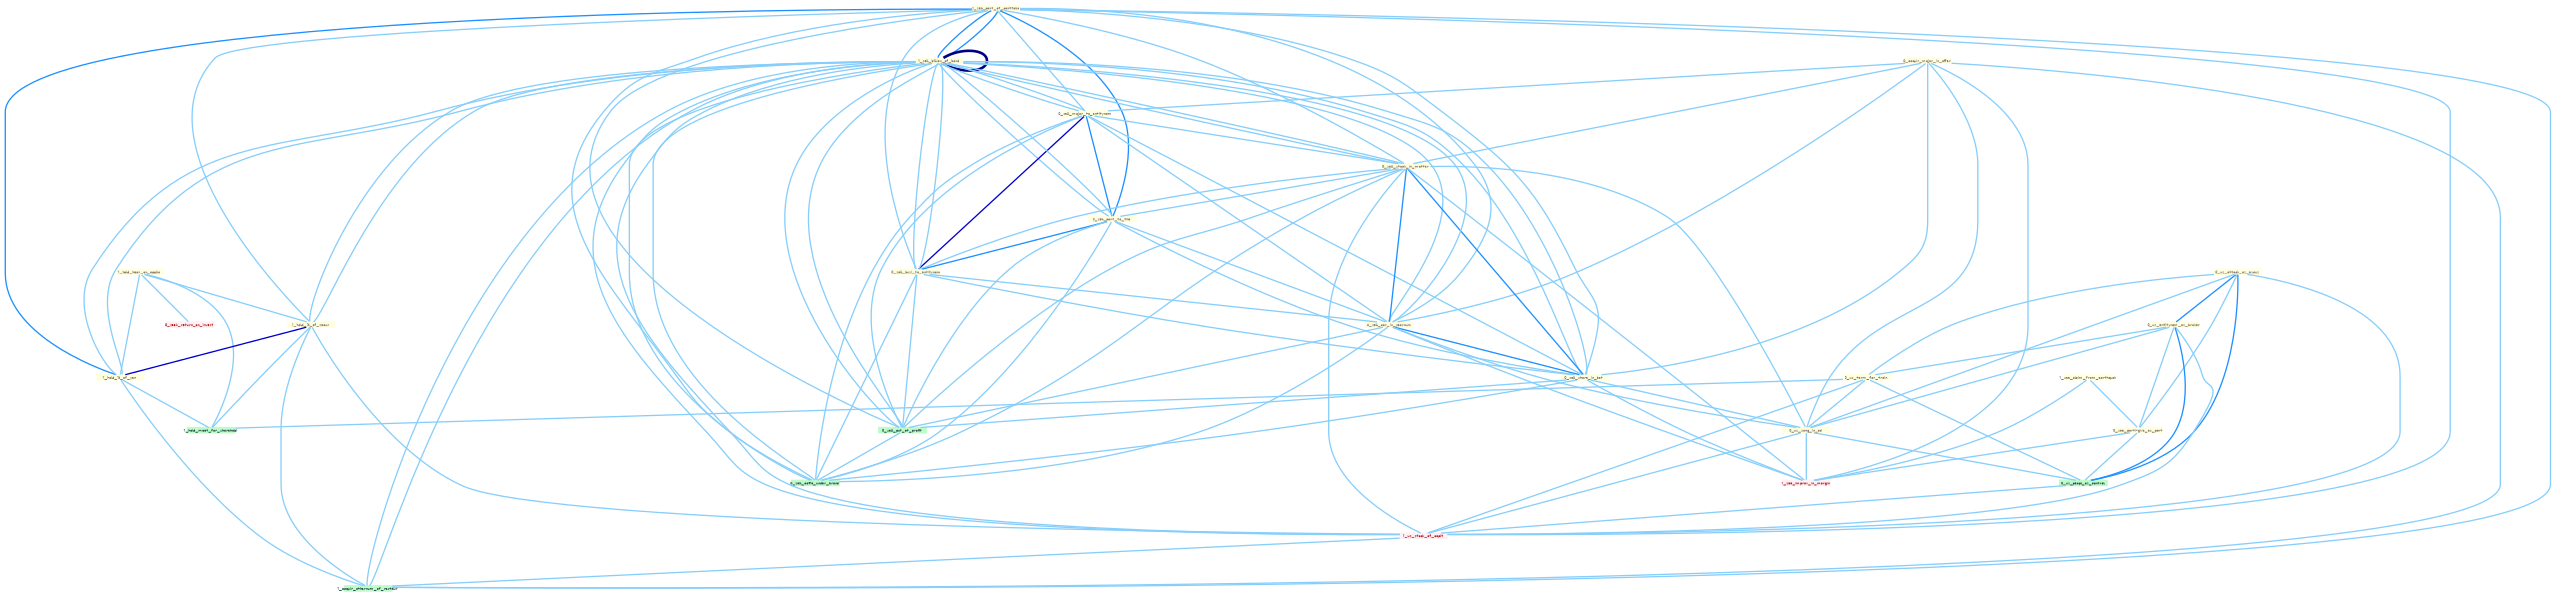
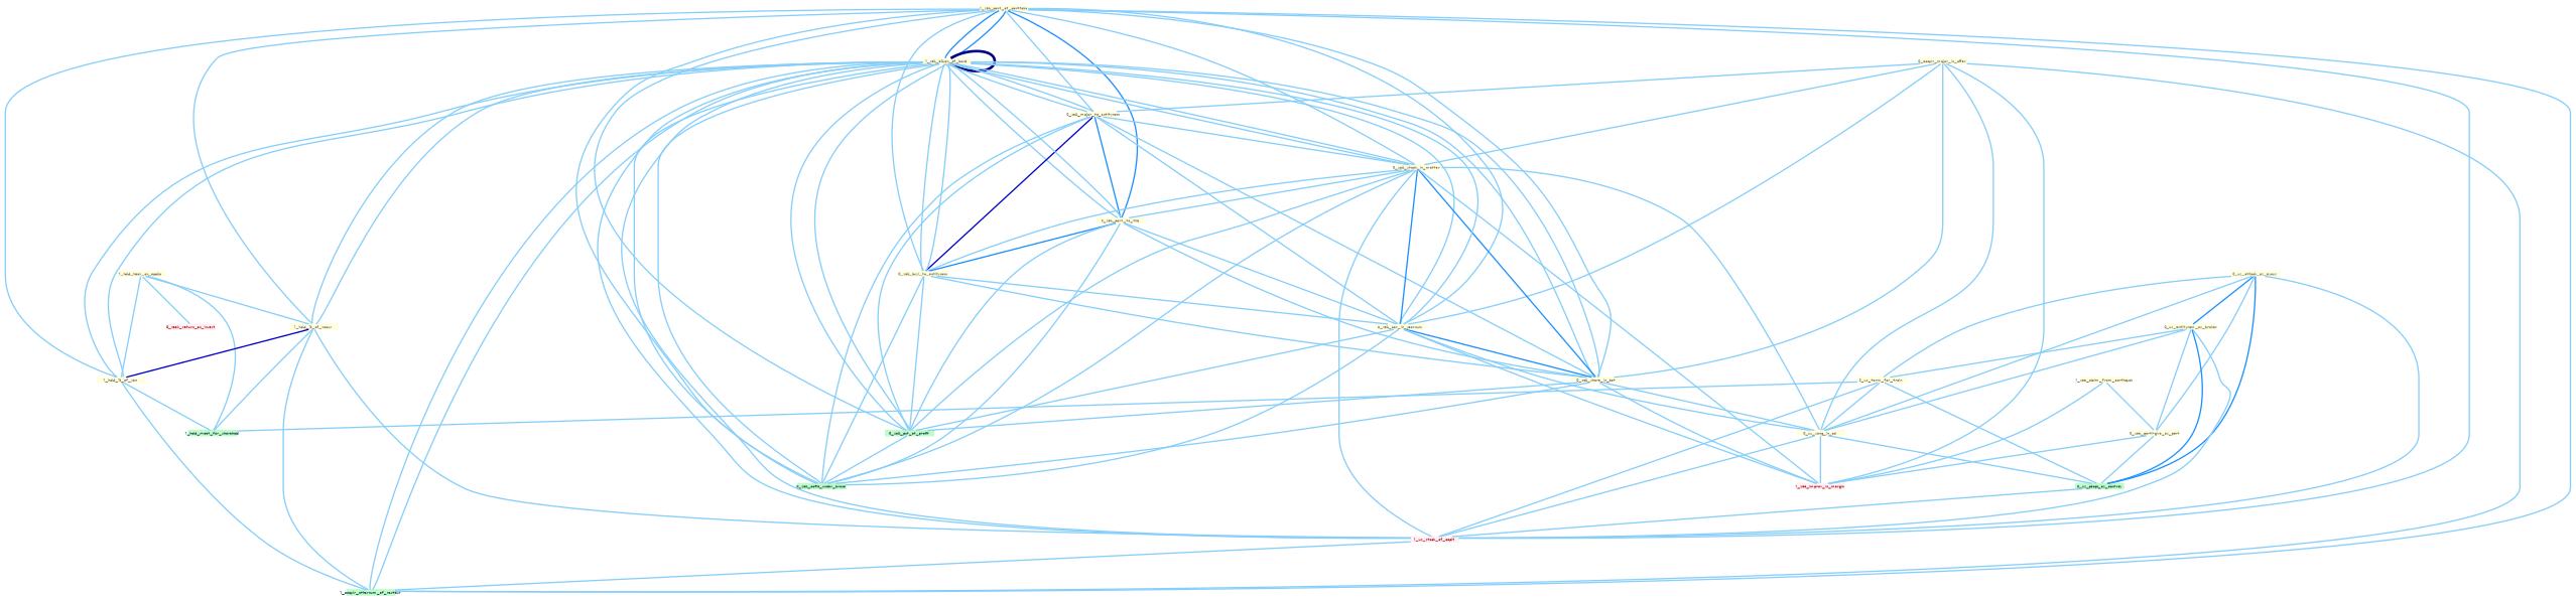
  graph {
    fontname="Patrick Hand"
    node [color="#ffffe0" fixedsize=true fontcolor="#8b7d6b" fontname="Patrick Hand" fontsize=4 shape=polygon style=filled]
    edge [color="#87cefa" fontname="Patrick Hand" w=1]
    "1_sell_part_of_portfolio " [height=.06 width=.5]
    "1_sell_billion_of_bond " [height=.06 width=.5]
    "0_acquir_major_in_offer " [height=.06 width=.5]
    "0_sell_major_to_entitynam " [height=.06 width=.5]
    "1_hold_hear_on_applic " [height=.06 width=.5]
    "1_hold_%_of_secur " [height=.06 width=.5]
    "0_sell_stock_in_matter " [height=.06 width=.5]
    "0_us_attack_as_excus " [height=.06 width=.5]
    "0_sell_part_to_the " [height=.06 width=.5]
    "0_sell_busi_to_entitynam " [height=.06 width=.5]
    "1_hold_%_of_yen " [height=.06 width=.5]
    "0_us_entitynam_as_broker " [height=.06 width=.5]
    n13 [height=.06 label="6_sell_car_in_yearnum" width=.5]
    "0_sell_share_in_bet " [height=.06 width=.5]
    "0_us_term_for_train " [height=.06 width=.5]
    "1_see_claim_from_earthquak " [height=.06 width=.5]
    "0_us_song_in_ad " [height=.06 width=.5]
    "0_see_parti-give_as_part " [height=.06 width=.5]
    "0_seek_return_on_invest " [color="#fff0f5" fontcolor="#b22222" height=.06 width=.5]
    "1_us_stock_of_capit " [color="#fff0f5" fontcolor="#b22222" height=.06 width=.5]
    "1_see_improv_in_margin " [color="#fff0f5" fontcolor="#b22222" height=.06 width=.5]
    "0_sell_put_at_profit " [color="#BDFCC9" fontcolor="#2f4f4f" height=.06 width=.5]
    "0_sell_coffe_under_brand " [color="#BDFCC9" fontcolor="#2f4f4f" height=.06 width=.5]
    "1_acquir_othernum_of_restaur " [color="#BDFCC9" fontcolor="#2f4f4f" height=.06 width=.5]
    "1_hold_meet_for_sharehold " [color="#BDFCC9" fontcolor="#2f4f4f" height=.06 width=.5]
    "0_us_peopl_as_control " [color="#BDFCC9" fontcolor="#2f4f4f" height=.06 width=.5]
    subgraph sub_1 {
      "1_sell_part_of_portfolio "
      "1_sell_billion_of_bond "
      "0_acquir_major_in_offer "
      "0_sell_major_to_entitynam "
      "1_hold_hear_on_applic "
      "1_hold_%_of_secur "
      "0_sell_stock_in_matter "
      "0_us_attack_as_excus "
      "0_sell_part_to_the "
      "0_sell_busi_to_entitynam "
      "1_hold_%_of_yen "
      "0_us_entitynam_as_broker "
      n13
      "0_sell_share_in_bet "
      "0_us_term_for_train "
      "1_see_claim_from_earthquak "
      "0_us_song_in_ad "
      "0_see_parti-give_as_part "
    }
    subgraph sub_2 {
      "0_seek_return_on_invest "
      "1_us_stock_of_capit "
      "1_see_improv_in_margin "
    }
    "1_sell_part_of_portfolio " -- "1_sell_billion_of_bond " [color="#1e90ff" w=2]
    "1_sell_part_of_portfolio " -- "1_sell_billion_of_bond " [color="#1e90ff" w=2]
    "1_sell_part_of_portfolio " -- "0_sell_major_to_entitynam "
    "1_sell_part_of_portfolio " -- "1_hold_%_of_secur "
    "1_sell_part_of_portfolio " -- "0_sell_stock_in_matter "
    "1_sell_part_of_portfolio " -- "0_sell_part_to_the " [color="#1e90ff" w=2]
    "1_sell_part_of_portfolio " -- "0_sell_busi_to_entitynam "
-   "1_sell_part_of_portfolio " -- "1_hold_%_of_yen " [color="#1e90ff"]
+   "1_sell_part_of_portfolio " -- "1_hold_%_of_yen "
    "1_sell_part_of_portfolio " -- n13
    "1_sell_part_of_portfolio " -- "0_sell_share_in_bet "
    "1_sell_part_of_portfolio " -- "1_us_stock_of_capit "
    "1_sell_part_of_portfolio " -- "0_sell_put_at_profit "
    "1_sell_part_of_portfolio " -- "0_sell_coffe_under_brand "
    "1_sell_part_of_portfolio " -- "1_acquir_othernum_of_restaur "
    "1_sell_billion_of_bond " -- "1_sell_billion_of_bond " [color="#000080" style=bold w=4]
    "1_sell_billion_of_bond " -- "0_sell_major_to_entitynam "
    "1_sell_billion_of_bond " -- "1_hold_%_of_secur "
    "1_sell_billion_of_bond " -- "0_sell_stock_in_matter "
    "1_sell_billion_of_bond " -- "0_sell_part_to_the "
    "1_sell_billion_of_bond " -- "0_sell_busi_to_entitynam "
    "1_sell_billion_of_bond " -- "1_hold_%_of_yen "
    "1_sell_billion_of_bond " -- n13
    "1_sell_billion_of_bond " -- "0_sell_share_in_bet "
    "1_sell_billion_of_bond " -- "1_us_stock_of_capit "
    "1_sell_billion_of_bond " -- "1_us_stock_of_capit "
    "1_sell_billion_of_bond " -- "0_sell_put_at_profit "
    "1_sell_billion_of_bond " -- "0_sell_put_at_profit "
    "1_sell_billion_of_bond " -- "0_sell_coffe_under_brand "
    "1_sell_billion_of_bond " -- "0_sell_coffe_under_brand "
    "1_sell_billion_of_bond " -- "1_acquir_othernum_of_restaur "
    "1_sell_billion_of_bond " -- "1_acquir_othernum_of_restaur "
    "0_acquir_major_in_offer " -- "0_sell_major_to_entitynam "
    "0_acquir_major_in_offer " -- "0_sell_stock_in_matter "
    "0_acquir_major_in_offer " -- n13
    "0_acquir_major_in_offer " -- "0_sell_share_in_bet "
    "0_acquir_major_in_offer " -- "0_us_song_in_ad "
    "0_acquir_major_in_offer " -- "1_see_improv_in_margin "
    "0_acquir_major_in_offer " -- "1_acquir_othernum_of_restaur "
    "0_sell_major_to_entitynam " -- "1_sell_billion_of_bond "
    "0_sell_major_to_entitynam " -- "0_sell_stock_in_matter "
    "0_sell_major_to_entitynam " -- "0_sell_part_to_the " [color="#1e90ff" w=2]
    "0_sell_major_to_entitynam " -- "0_sell_busi_to_entitynam " [color="#0000cd" w=3]
    "0_sell_major_to_entitynam " -- n13
    "0_sell_major_to_entitynam " -- "0_sell_share_in_bet "
    "0_sell_major_to_entitynam " -- "0_sell_put_at_profit "
    "0_sell_major_to_entitynam " -- "0_sell_coffe_under_brand "
    "1_hold_hear_on_applic " -- "1_hold_%_of_secur "
    "1_hold_hear_on_applic " -- "1_hold_%_of_yen "
    "1_hold_hear_on_applic " -- "0_seek_return_on_invest "
    "1_hold_hear_on_applic " -- "1_hold_meet_for_sharehold "
    "1_hold_%_of_secur " -- "1_sell_billion_of_bond "
    "1_hold_%_of_secur " -- "1_hold_%_of_yen " [color="#0000cd" w=3]
    "1_hold_%_of_secur " -- "1_us_stock_of_capit "
    "1_hold_%_of_secur " -- "1_acquir_othernum_of_restaur "
    "1_hold_%_of_secur " -- "1_hold_meet_for_sharehold "
    "0_sell_stock_in_matter " -- "1_sell_billion_of_bond "
    "0_sell_stock_in_matter " -- "0_sell_part_to_the "
    "0_sell_stock_in_matter " -- "0_sell_busi_to_entitynam "
    "0_sell_stock_in_matter " -- n13 [color="#1e90ff" w=2]
    "0_sell_stock_in_matter " -- "0_sell_share_in_bet " [color="#1e90ff" w=2]
    "0_sell_stock_in_matter " -- "0_us_song_in_ad "
    "0_sell_stock_in_matter " -- "1_us_stock_of_capit "
    "0_sell_stock_in_matter " -- "1_see_improv_in_margin "
    "0_sell_stock_in_matter " -- "0_sell_put_at_profit "
    "0_sell_stock_in_matter " -- "0_sell_coffe_under_brand "
    "0_us_attack_as_excus " -- "0_us_entitynam_as_broker " [color="#1e90ff" w=2]
    "0_us_attack_as_excus " -- "0_us_term_for_train "
    "0_us_attack_as_excus " -- "0_us_song_in_ad "
    "0_us_attack_as_excus " -- "0_see_parti-give_as_part "
    "0_us_attack_as_excus " -- "1_us_stock_of_capit "
    "0_us_attack_as_excus " -- "0_us_peopl_as_control " [color="#1e90ff" w=2]
    "0_sell_part_to_the " -- "1_sell_billion_of_bond "
    "0_sell_part_to_the " -- "0_sell_busi_to_entitynam " [color="#1e90ff" w=2]
    "0_sell_part_to_the " -- n13
    "0_sell_part_to_the " -- "0_sell_share_in_bet "
    "0_sell_part_to_the " -- "0_sell_put_at_profit "
    "0_sell_part_to_the " -- "0_sell_coffe_under_brand "
    "0_sell_busi_to_entitynam " -- "1_sell_billion_of_bond "
    "0_sell_busi_to_entitynam " -- n13
    "0_sell_busi_to_entitynam " -- "0_sell_share_in_bet "
    "0_sell_busi_to_entitynam " -- "0_sell_put_at_profit "
    "0_sell_busi_to_entitynam " -- "0_sell_coffe_under_brand "
    "1_hold_%_of_yen " -- "1_sell_billion_of_bond "
    "1_hold_%_of_yen " -- "1_acquir_othernum_of_restaur "
    "1_hold_%_of_yen " -- "1_hold_meet_for_sharehold "
    "0_us_entitynam_as_broker " -- "0_us_term_for_train "
    "0_us_entitynam_as_broker " -- "0_us_song_in_ad "
    "0_us_entitynam_as_broker " -- "0_see_parti-give_as_part "
    "0_us_entitynam_as_broker " -- "1_us_stock_of_capit "
    "0_us_entitynam_as_broker " -- "0_us_peopl_as_control " [color="#1e90ff" w=2]
    n13 -- "1_sell_billion_of_bond "
    n13 -- "0_sell_share_in_bet " [color="#1e90ff" w=2]
    n13 -- "0_us_song_in_ad "
    n13 -- "1_see_improv_in_margin "
    n13 -- "0_sell_put_at_profit "
    n13 -- "0_sell_coffe_under_brand "
    "0_sell_share_in_bet " -- "1_sell_billion_of_bond "
    "0_sell_share_in_bet " -- "0_us_song_in_ad "
    "0_sell_share_in_bet " -- "1_see_improv_in_margin "
    "0_sell_share_in_bet " -- "0_sell_put_at_profit "
    "0_sell_share_in_bet " -- "0_sell_coffe_under_brand "
    "0_us_term_for_train " -- "0_us_song_in_ad "
    "0_us_term_for_train " -- "1_us_stock_of_capit "
    "0_us_term_for_train " -- "1_hold_meet_for_sharehold "
    "0_us_term_for_train " -- "0_us_peopl_as_control "
    "1_see_claim_from_earthquak " -- "0_see_parti-give_as_part "
    "1_see_claim_from_earthquak " -- "1_see_improv_in_margin "
    "0_us_song_in_ad " -- "1_us_stock_of_capit "
    "0_us_song_in_ad " -- "1_see_improv_in_margin "
    "0_us_song_in_ad " -- "0_us_peopl_as_control "
    "0_see_parti-give_as_part " -- "1_see_improv_in_margin "
    "0_see_parti-give_as_part " -- "0_us_peopl_as_control "
    "1_us_stock_of_capit " -- "1_acquir_othernum_of_restaur "
    "0_sell_put_at_profit " -- "0_sell_coffe_under_brand "
    "0_us_peopl_as_control " -- "1_us_stock_of_capit "
  }
